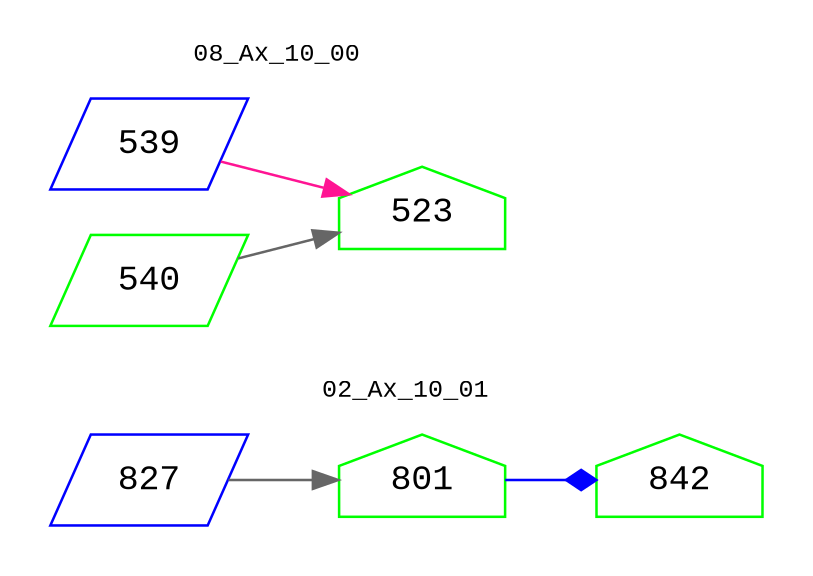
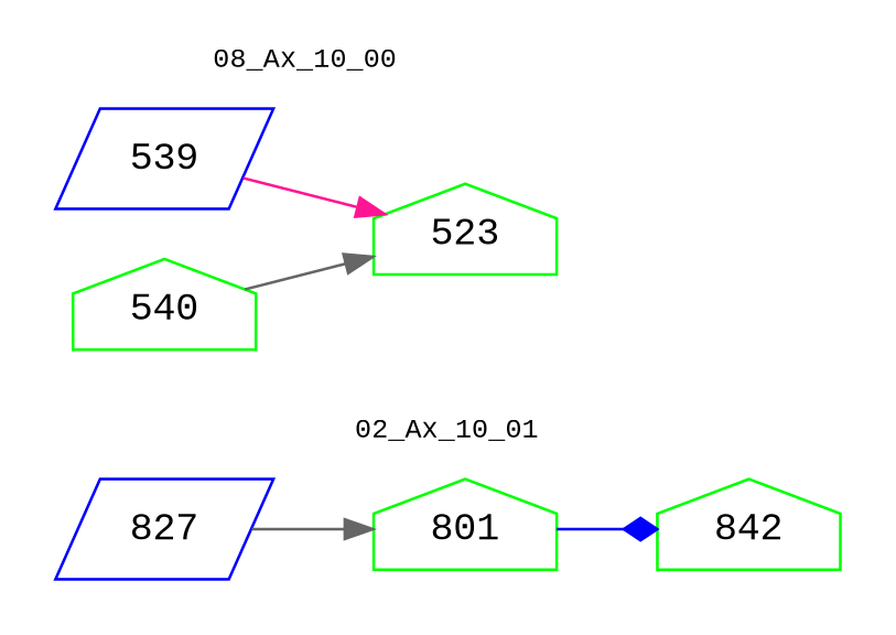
  digraph {
    fontname="Liberation Mono"
    rankdir=LR
    node [color=green fontname="Liberation Mono" shape=parallelogram]
    edge [arrowhead=normal color=gray40 fontname="Liberation Mono"]
    n1 [color=blue label=827]
    n2 [label=801 shape=house]
    n3 [label=842 shape=house]
    n4 [color=blue label=539]
    n5 [label=523 shape=house]
-   n6 [label=540]
+   n6 [label=540 shape=house]
    subgraph cluster_1 {
      color=white
      fontsize=10
      label="02_Ax_10_01"
      n1
      n2
      n3
    }
    subgraph cluster_2 {
      color=white
      fontsize=10
      label="08_Ax_10_00"
      n4
      n5
      n6
    }
    n1 -> n2
    n2 -> n3 [arrowhead=diamond color=blue]
    n4 -> n5 [color=deeppink]
    n6 -> n5
  }
